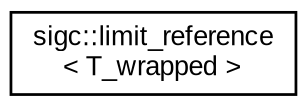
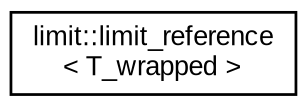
  digraph {
    rankdir=LR
    fontname="Liberation Sans"
-   n1 [color=black fillcolor=white fontname="Liberation Sans" fontsize=10 height=0.2 label="sigc::limit_reference\l\< T_wrapped \>" shape=record style=filled width=0.4]
+   n1 [color=black fillcolor=white fontname="Liberation Sans" fontsize=10 height=0.2 label="limit::limit_reference\l\< T_wrapped \>" shape=record style=filled width=0.4]
  }
